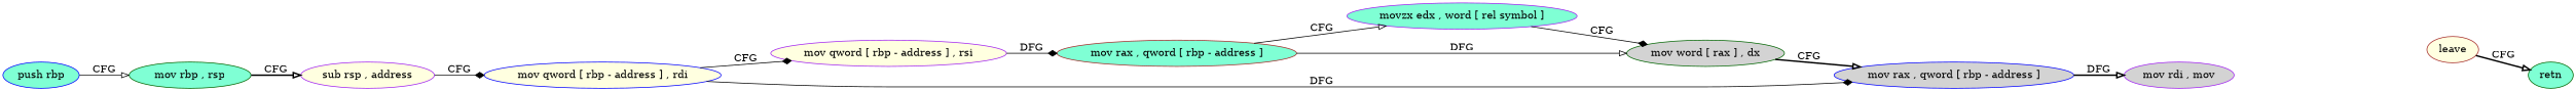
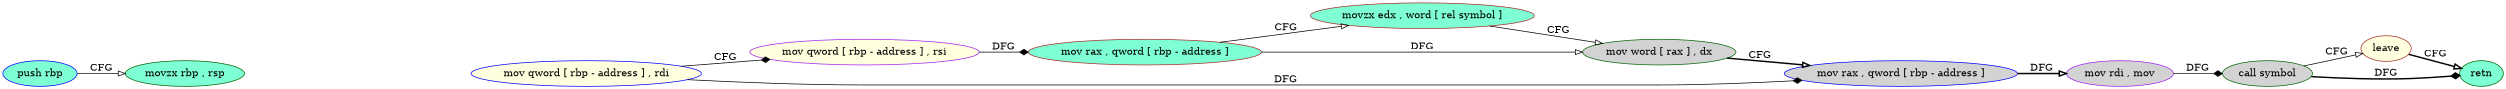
  digraph {
    rankdir=LR
    node [color=darkgreen fillcolor=aquamarine style=filled]
    edge [arrowhead=onormal style=solid]
    n1 [color=blue label="push rbp"]
-   n2 [label="mov rbp , rsp"]
-   n3 [color=purple fillcolor=lightyellow label="sub rsp , address"]
+   n2 [label="movzx rbp , rsp"]
    n4 [color=blue fillcolor=lightyellow label="mov qword [ rbp - address ] , rdi"]
    n5 [color=purple fillcolor=lightyellow label="mov qword [ rbp - address ] , rsi"]
    n6 [color=blue fillcolor=lightgrey label="mov rax , qword [ rbp - address ]"]
    n7 [color=brown label="mov rax , qword [ rbp - address ]"]
    n8 [color=purple fillcolor=lightgrey label="mov rdi , mov"]
-   n9 [color=purple label="movzx edx , word [ rel symbol ]"]
+   n9 [color=brown label="movzx edx , word [ rel symbol ]"]
    n10 [fillcolor=lightgrey label="mov word [ rax ] , dx"]
+   n11 [fillcolor=lightgrey label="call symbol"]
    n12 [color=brown fillcolor=lightyellow label=leave]
    n13 [label=retn]
    n1 -> n2 [label=CFG]
-   n2 -> n3 [label=CFG style=bold]
-   n3 -> n4 [arrowhead=diamond label=CFG]
    n4 -> n5 [arrowhead=diamond label=CFG]
    n4 -> n6 [arrowhead=diamond label=DFG]
    n5 -> n7 [arrowhead=diamond label=DFG]
    n6 -> n8 [label=DFG style=bold]
    n7 -> n9 [label=CFG]
    n7 -> n10 [label=DFG]
-   n9 -> n10 [arrowhead=diamond label=CFG]
+   n8 -> n11 [arrowhead=diamond label=DFG]
+   n9 -> n10 [label=CFG]
    n10 -> n6 [label=CFG style=bold]
+   n11 -> n12 [label=CFG]
+   n11 -> n13 [arrowhead=diamond label=DFG style=bold]
    n12 -> n13 [label=CFG style=bold]
  }
